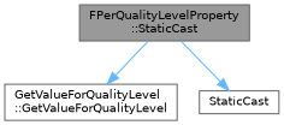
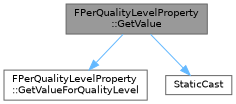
  digraph {
    rankdir=TB
    node [color=grey40 fillcolor=white fontname=Helvetica fontsize=10 shape=box style=filled]
    edge [color=steelblue1 fontname=Helvetica fontsize=10 labelfontname=Helvetica labelfontsize=10 style=solid]
-   n1 [color=gray40 fillcolor=grey60 fontcolor=black height=0.2 label="FPerQualityLevelProperty\l::StaticCast" width=0.4]
-   n2 [height=0.2 label="GetValueForQualityLevel\l::GetValueForQualityLevel" width=0.4]
+   n1 [color=gray40 fillcolor=grey60 fontcolor=black height=0.2 label="FPerQualityLevelProperty\l::GetValue" width=0.4]
+   n2 [height=0.2 label="FPerQualityLevelProperty\l::GetValueForQualityLevel" width=0.4]
    n3 [height=0.2 label=StaticCast width=0.4]
    n1 -> n2
    n1 -> n3
  }
